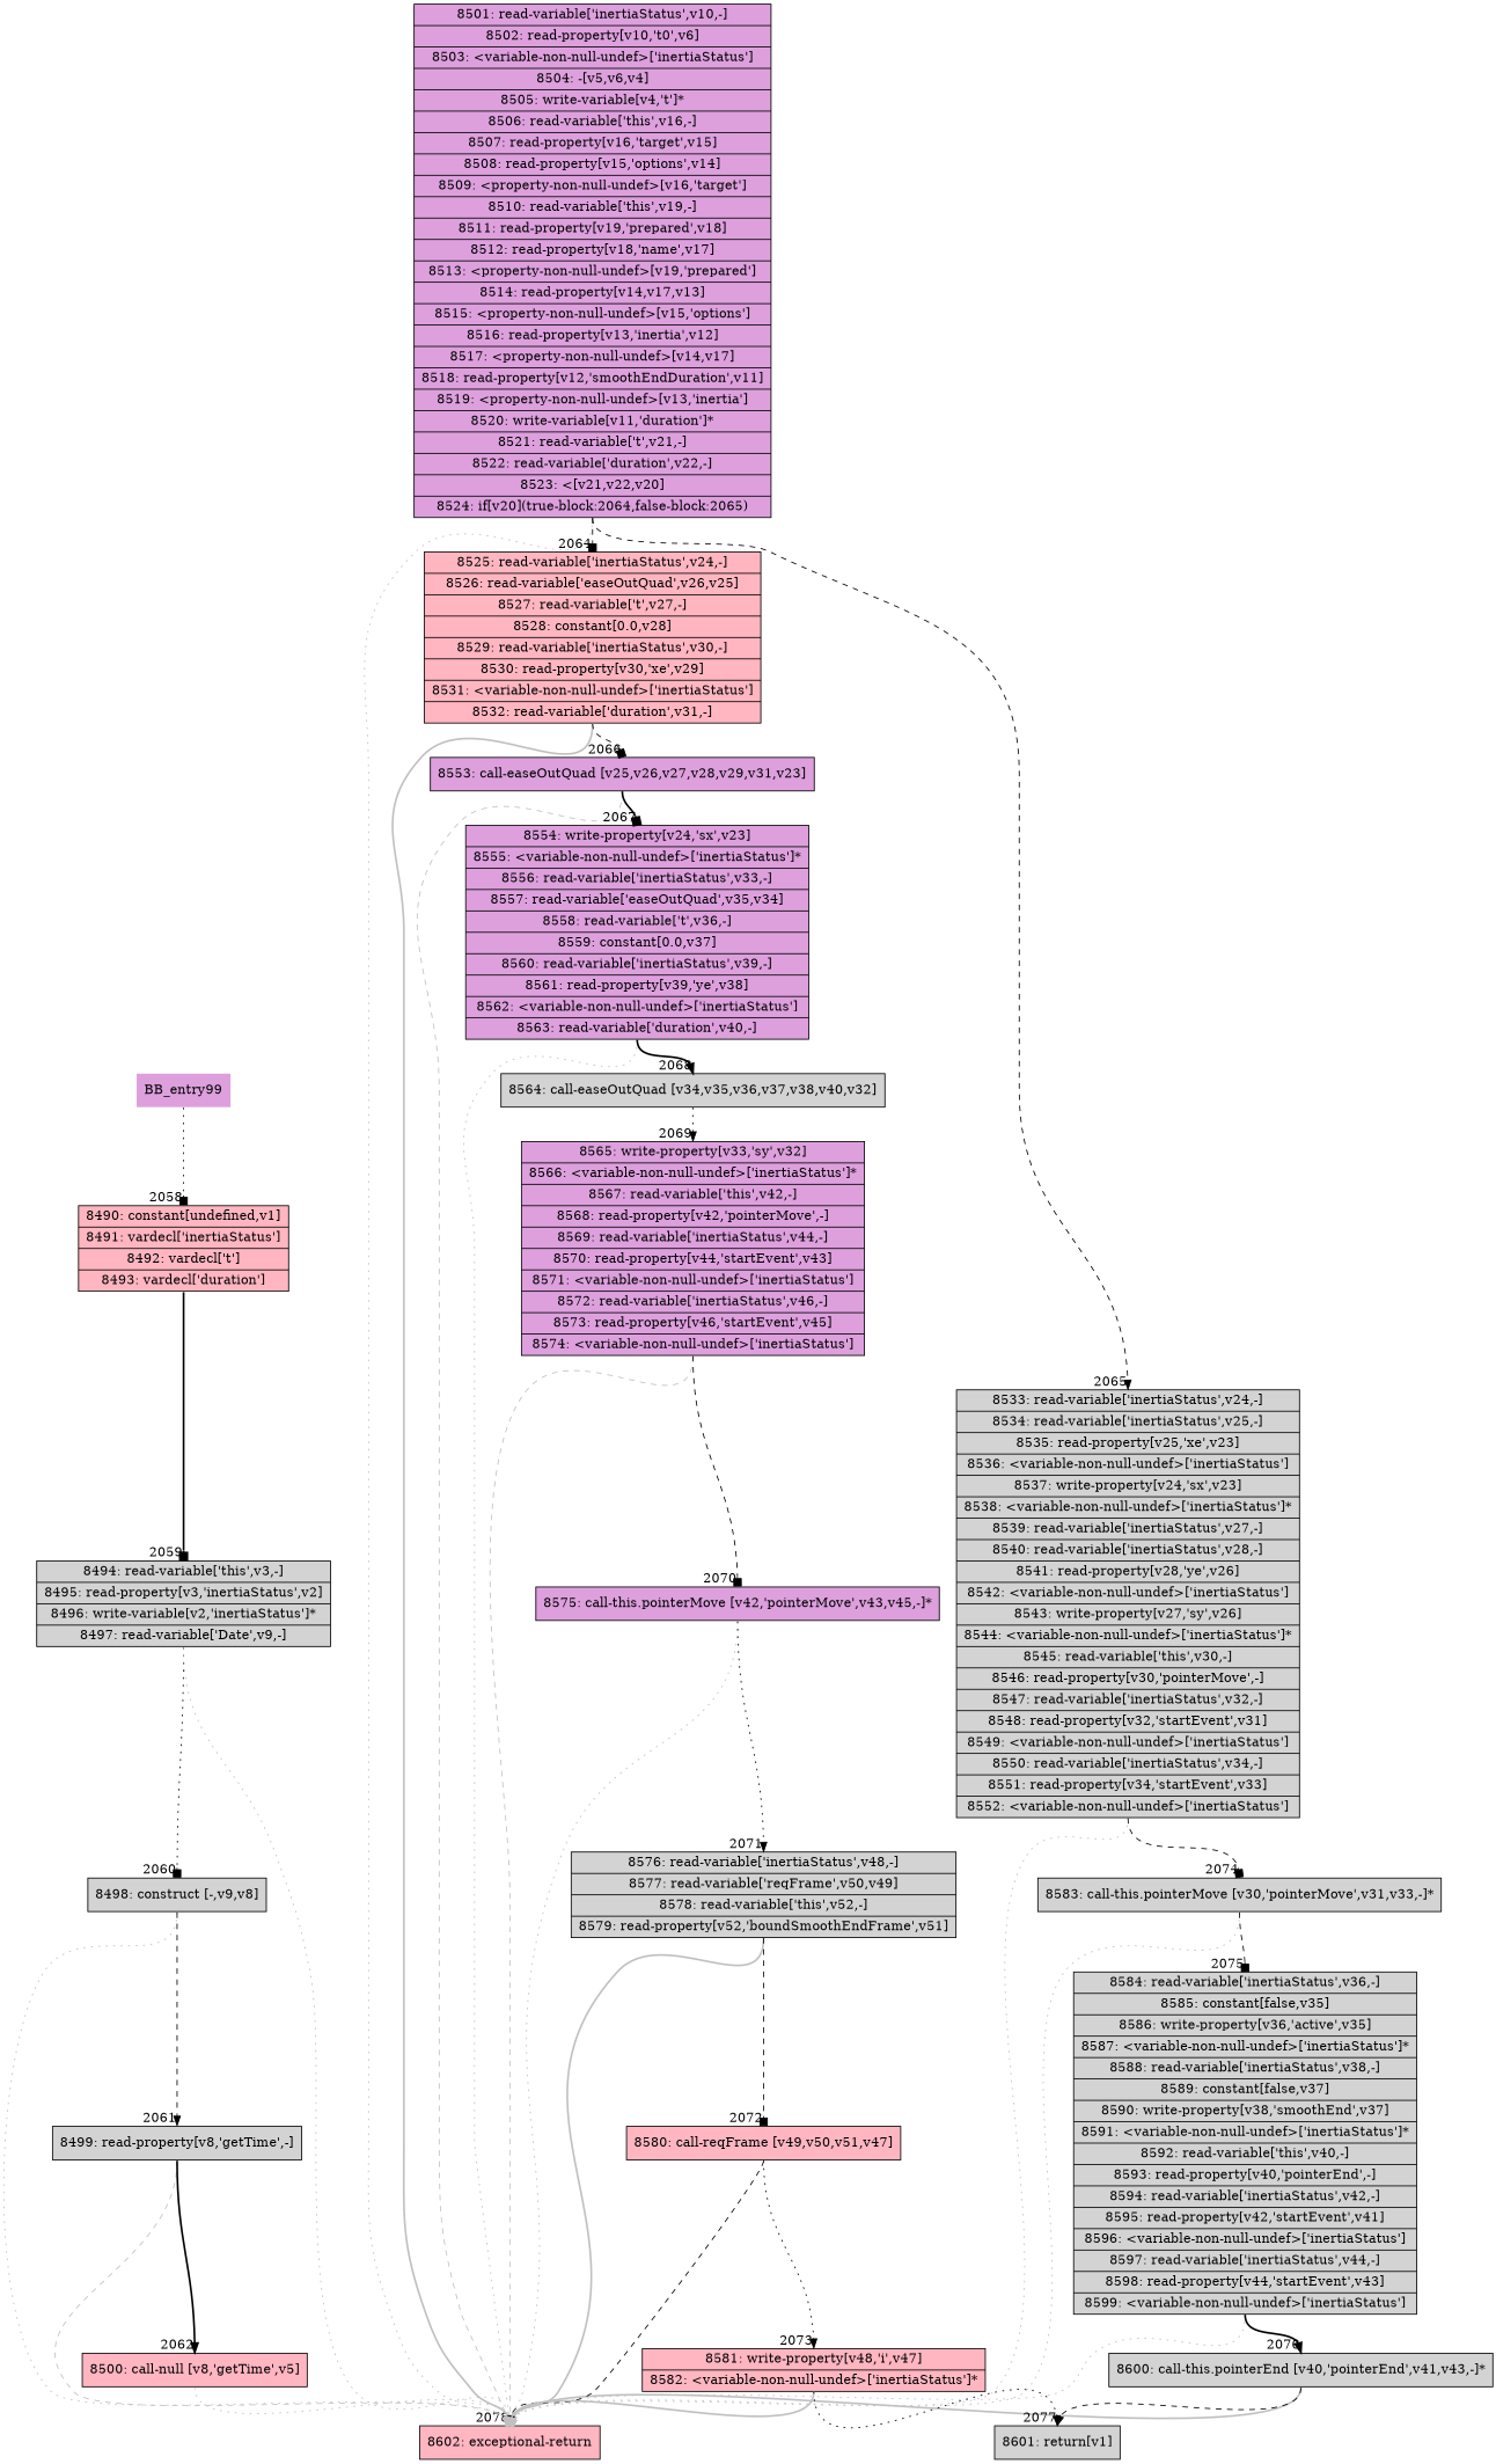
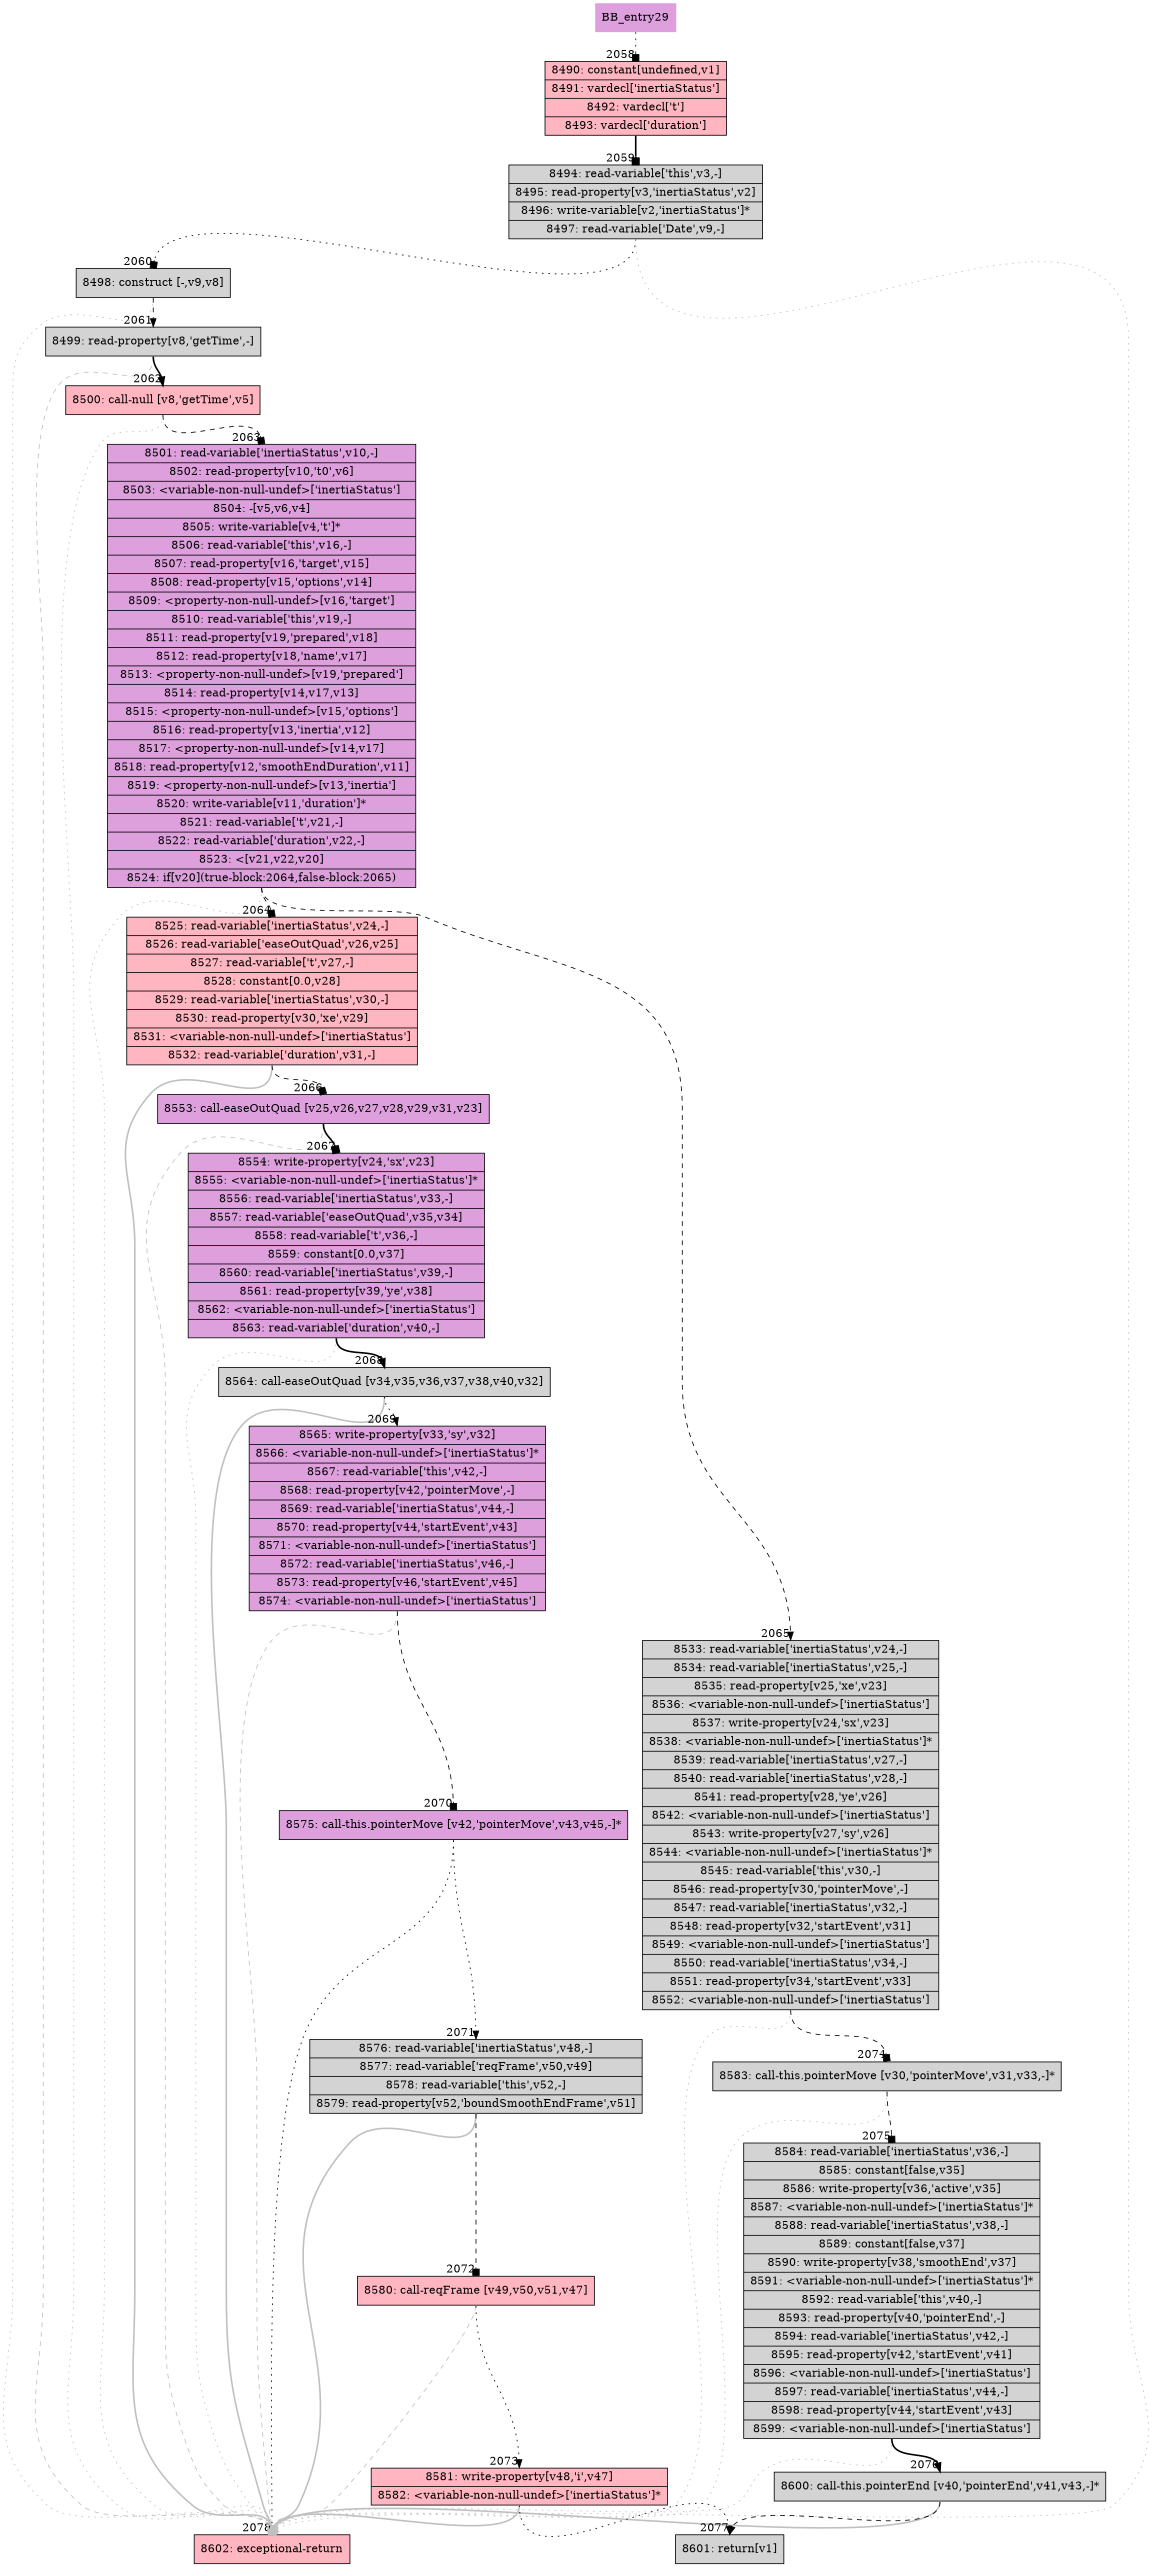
  digraph {
    rankdir=TD
    node [fillcolor=lightgrey shape=record style=filled]
    edge [arrowhead=normal headport=n style=dotted tailport=s]
-   BB_entry99 [fillcolor=plum shape=none]
+   BB_entry99 [fillcolor=plum shape=none label=BB_entry29]
    n2 [fillcolor=lightpink label="{8490: constant[undefined,v1]|8491: vardecl['inertiaStatus']|8492: vardecl['t']|8493: vardecl['duration']}"]
    n3 [label="{8494: read-variable['this',v3,-]|8495: read-property[v3,'inertiaStatus',v2]|8496: write-variable[v2,'inertiaStatus']*|8497: read-variable['Date',v9,-]}"]
    n4 [label="{8498: construct [-,v9,v8]}"]
    n5 [fillcolor=lightpink label="{8602: exceptional-return}"]
    n6 [label="{8499: read-property[v8,'getTime',-]}"]
    n7 [fillcolor=lightpink label="{8500: call-null [v8,'getTime',v5]}"]
    n8 [fillcolor=plum label="{8501: read-variable['inertiaStatus',v10,-]|8502: read-property[v10,'t0',v6]|8503: \<variable-non-null-undef\>['inertiaStatus']|8504: -[v5,v6,v4]|8505: write-variable[v4,'t']*|8506: read-variable['this',v16,-]|8507: read-property[v16,'target',v15]|8508: read-property[v15,'options',v14]|8509: \<property-non-null-undef\>[v16,'target']|8510: read-variable['this',v19,-]|8511: read-property[v19,'prepared',v18]|8512: read-property[v18,'name',v17]|8513: \<property-non-null-undef\>[v19,'prepared']|8514: read-property[v14,v17,v13]|8515: \<property-non-null-undef\>[v15,'options']|8516: read-property[v13,'inertia',v12]|8517: \<property-non-null-undef\>[v14,v17]|8518: read-property[v12,'smoothEndDuration',v11]|8519: \<property-non-null-undef\>[v13,'inertia']|8520: write-variable[v11,'duration']*|8521: read-variable['t',v21,-]|8522: read-variable['duration',v22,-]|8523: \<[v21,v22,v20]|8524: if[v20](true-block:2064,false-block:2065)}"]
    n9 [fillcolor=lightpink label="{8525: read-variable['inertiaStatus',v24,-]|8526: read-variable['easeOutQuad',v26,v25]|8527: read-variable['t',v27,-]|8528: constant[0.0,v28]|8529: read-variable['inertiaStatus',v30,-]|8530: read-property[v30,'xe',v29]|8531: \<variable-non-null-undef\>['inertiaStatus']|8532: read-variable['duration',v31,-]}"]
    n10 [label="{8533: read-variable['inertiaStatus',v24,-]|8534: read-variable['inertiaStatus',v25,-]|8535: read-property[v25,'xe',v23]|8536: \<variable-non-null-undef\>['inertiaStatus']|8537: write-property[v24,'sx',v23]|8538: \<variable-non-null-undef\>['inertiaStatus']*|8539: read-variable['inertiaStatus',v27,-]|8540: read-variable['inertiaStatus',v28,-]|8541: read-property[v28,'ye',v26]|8542: \<variable-non-null-undef\>['inertiaStatus']|8543: write-property[v27,'sy',v26]|8544: \<variable-non-null-undef\>['inertiaStatus']*|8545: read-variable['this',v30,-]|8546: read-property[v30,'pointerMove',-]|8547: read-variable['inertiaStatus',v32,-]|8548: read-property[v32,'startEvent',v31]|8549: \<variable-non-null-undef\>['inertiaStatus']|8550: read-variable['inertiaStatus',v34,-]|8551: read-property[v34,'startEvent',v33]|8552: \<variable-non-null-undef\>['inertiaStatus']}"]
    n11 [fillcolor=plum label="{8553: call-easeOutQuad [v25,v26,v27,v28,v29,v31,v23]}"]
    n12 [label="{8583: call-this.pointerMove [v30,'pointerMove',v31,v33,-]*}"]
    n13 [fillcolor=plum label="{8554: write-property[v24,'sx',v23]|8555: \<variable-non-null-undef\>['inertiaStatus']*|8556: read-variable['inertiaStatus',v33,-]|8557: read-variable['easeOutQuad',v35,v34]|8558: read-variable['t',v36,-]|8559: constant[0.0,v37]|8560: read-variable['inertiaStatus',v39,-]|8561: read-property[v39,'ye',v38]|8562: \<variable-non-null-undef\>['inertiaStatus']|8563: read-variable['duration',v40,-]}"]
    n14 [label="{8584: read-variable['inertiaStatus',v36,-]|8585: constant[false,v35]|8586: write-property[v36,'active',v35]|8587: \<variable-non-null-undef\>['inertiaStatus']*|8588: read-variable['inertiaStatus',v38,-]|8589: constant[false,v37]|8590: write-property[v38,'smoothEnd',v37]|8591: \<variable-non-null-undef\>['inertiaStatus']*|8592: read-variable['this',v40,-]|8593: read-property[v40,'pointerEnd',-]|8594: read-variable['inertiaStatus',v42,-]|8595: read-property[v42,'startEvent',v41]|8596: \<variable-non-null-undef\>['inertiaStatus']|8597: read-variable['inertiaStatus',v44,-]|8598: read-property[v44,'startEvent',v43]|8599: \<variable-non-null-undef\>['inertiaStatus']}"]
    n15 [label="{8564: call-easeOutQuad [v34,v35,v36,v37,v38,v40,v32]}"]
    n16 [label="{8600: call-this.pointerEnd [v40,'pointerEnd',v41,v43,-]*}"]
    n17 [fillcolor=plum label="{8565: write-property[v33,'sy',v32]|8566: \<variable-non-null-undef\>['inertiaStatus']*|8567: read-variable['this',v42,-]|8568: read-property[v42,'pointerMove',-]|8569: read-variable['inertiaStatus',v44,-]|8570: read-property[v44,'startEvent',v43]|8571: \<variable-non-null-undef\>['inertiaStatus']|8572: read-variable['inertiaStatus',v46,-]|8573: read-property[v46,'startEvent',v45]|8574: \<variable-non-null-undef\>['inertiaStatus']}"]
    n18 [fillcolor=plum label="{8575: call-this.pointerMove [v42,'pointerMove',v43,v45,-]*}"]
    n19 [label="{8576: read-variable['inertiaStatus',v48,-]|8577: read-variable['reqFrame',v50,v49]|8578: read-variable['this',v52,-]|8579: read-property[v52,'boundSmoothEndFrame',v51]}"]
    n20 [fillcolor=lightpink label="{8580: call-reqFrame [v49,v50,v51,v47]}"]
    n21 [fillcolor=lightpink label="{8581: write-property[v48,'i',v47]|8582: \<variable-non-null-undef\>['inertiaStatus']*}"]
    n22 [label="{8601: return[v1]}"]
    BB_entry99 -> n2 [arrowhead=box headlabel="    2058"]
    n2 -> n3 [arrowhead=box headlabel="      2059" style=bold]
    n3 -> n4 [arrowhead=box headlabel="      2060"]
    n3 -> n5 [arrowhead=box color=gray headlabel="      2078"]
    n4 -> n5 [color=gray]
    n4 -> n6 [headlabel="      2061" style=dashed]
    n6 -> n5 [color=gray style=dashed]
    n6 -> n7 [headlabel="      2062" style=bold]
    n7 -> n5 [color=gray]
+   n7 -> n8 [arrowhead=box headlabel="      2063" style=dashed]
    n8 -> n5 [color=gray]
    n8 -> n9 [arrowhead=box headlabel="      2064" style=dashed]
    n8 -> n10 [headlabel="      2065" style=dashed]
    n9 -> n5 [arrowhead=box color=gray style=bold]
    n9 -> n11 [arrowhead=box headlabel="      2066" style=dashed]
    n10 -> n5 [arrowhead=box color=gray]
    n10 -> n12 [arrowhead=box headlabel="      2074" style=dashed]
    n11 -> n5 [color=gray style=dashed]
    n11 -> n13 [arrowhead=box headlabel="      2067" style=bold]
    n12 -> n5 [arrowhead=box color=gray]
    n12 -> n14 [arrowhead=box headlabel="      2075" style=dashed]
    n13 -> n5 [color=gray]
    n13 -> n15 [headlabel="      2068" style=bold]
    n14 -> n5 [arrowhead=box color=gray]
    n14 -> n16 [headlabel="      2076" style=bold]
+   n15 -> n5 [arrowhead=box color=gray style=bold]
    n15 -> n17 [headlabel="      2069"]
    n16 -> n5 [color=gray style=bold]
    n16 -> n22 [style=dashed]
    n17 -> n5 [color=gray style=dashed]
    n17 -> n18 [arrowhead=box headlabel="      2070" style=dashed]
-   n18 -> n5 [color=gray]
+   n18 -> n5 [color=black]
    n18 -> n19 [headlabel="      2071"]
    n19 -> n5 [color=gray style=bold]
    n19 -> n20 [arrowhead=box headlabel="      2072" style=dashed]
-   n20 -> n5 [color=black style=dashed]
+   n20 -> n5 [color=gray style=dashed]
    n20 -> n21 [headlabel="      2073"]
    n21 -> n5 [arrowhead=box color=gray style=bold]
    n21 -> n22 [headlabel="      2077"]
  }
